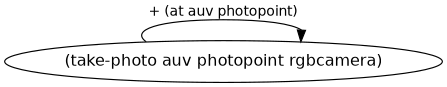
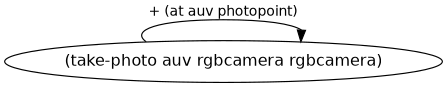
  digraph {
    fontname=helvetica
    packMode="graph"
    rankdir=LR
-   n1 [fontname=helvetica label="(take-photo auv photopoint rgbcamera)" shape=ellipse]
+   n1 [fontname=helvetica label="(take-photo auv rgbcamera rgbcamera)" shape=ellipse]
    n1 -> n1 [fontname=helvetica fontsize=12 label="+ (at auv photopoint)"]
  }
